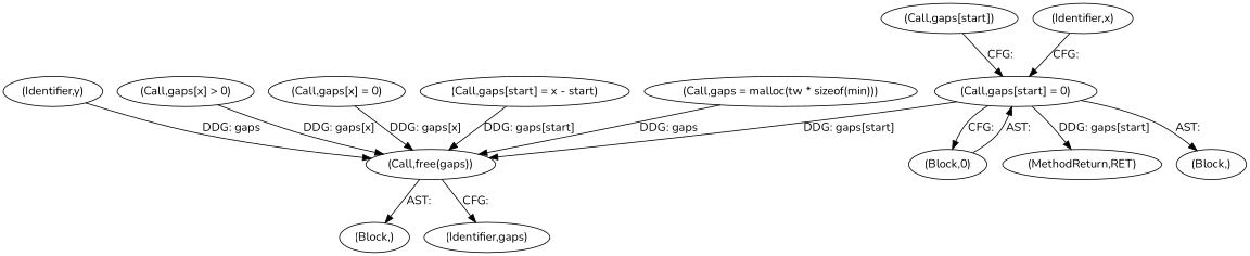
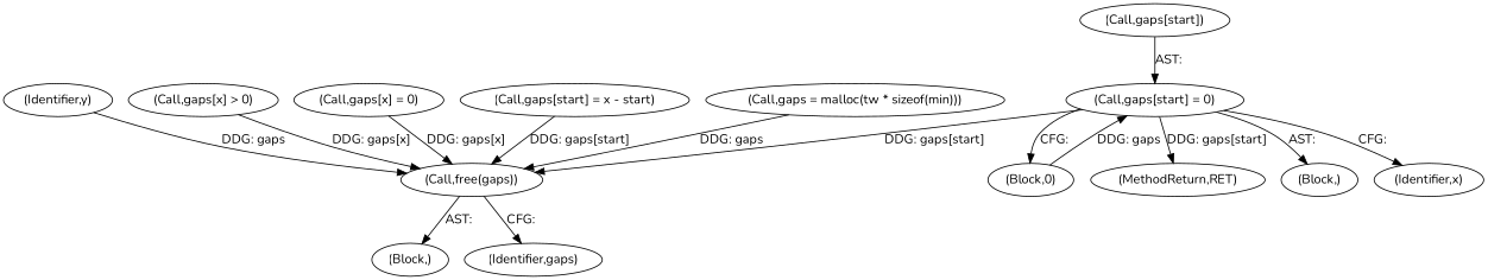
  digraph {
    fontname=Nunito
    node [fontname=Nunito]
    edge [fontname=Nunito]
    n1 [label="(Call,gaps[start] = 0)"]
    n2 [label="(Call,free(gaps))"]
    n3 [label="(Block,0)"]
    n4 [label="(MethodReturn,RET)"]
    n5 [label="(Block,)"]
    n6 [label="(Block,)"]
    n7 [label="(Identifier,gaps)"]
    n8 [label="(Identifier,y)"]
    n9 [label="(Call,gaps[x] > 0)"]
    n10 [label="(Call,gaps[x] = 0)"]
    n11 [label="(Call,gaps[start] = x - start)"]
    n12 [label="(Call,gaps[start])"]
    n13 [label="(Call,gaps = malloc(tw * sizeof(min)))"]
    n14 [label="(Identifier,x)"]
    n1 -> n2 [label="DDG: gaps[start]"]
    n1 -> n3 [label="CFG: "]
    n1 -> n4 [label="DDG: gaps[start]"]
    n1 -> n5 [label="AST: "]
    n2 -> n6 [label="AST: "]
    n2 -> n7 [label="CFG: "]
-   n3 -> n1 [label="AST: "]
+   n3 -> n1 [label="DDG: gaps"]
    n8 -> n2 [label="DDG: gaps"]
    n9 -> n2 [label="DDG: gaps[x]"]
    n10 -> n2 [label="DDG: gaps[x]"]
    n11 -> n2 [label="DDG: gaps[start]"]
-   n12 -> n1 [label="CFG: "]
+   n12 -> n1 [label="AST: "]
    n13 -> n2 [label="DDG: gaps"]
-   n14 -> n1 [label="CFG: "]
+   n1 -> n14 [label="CFG: "]
  }
